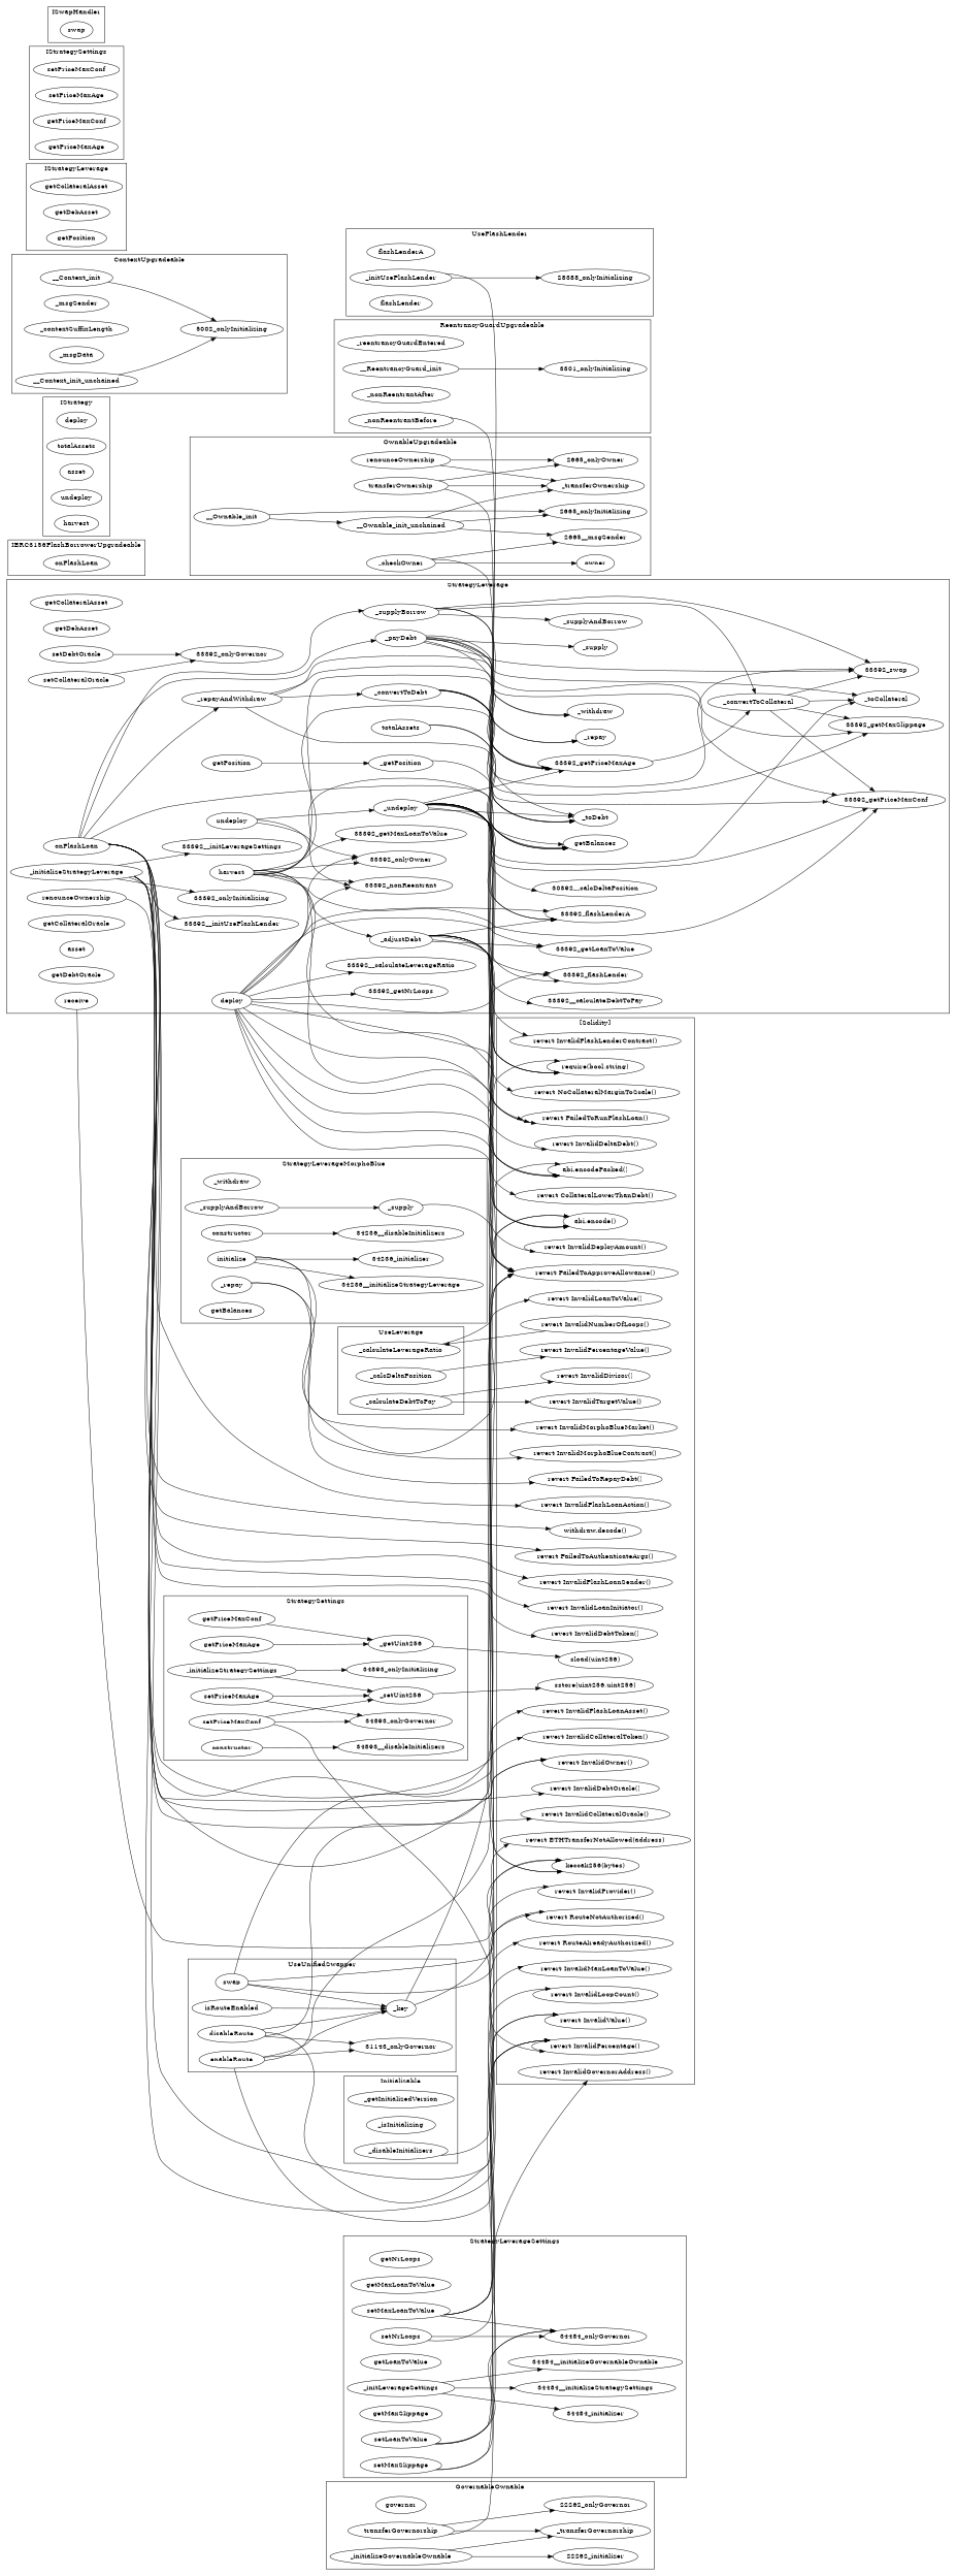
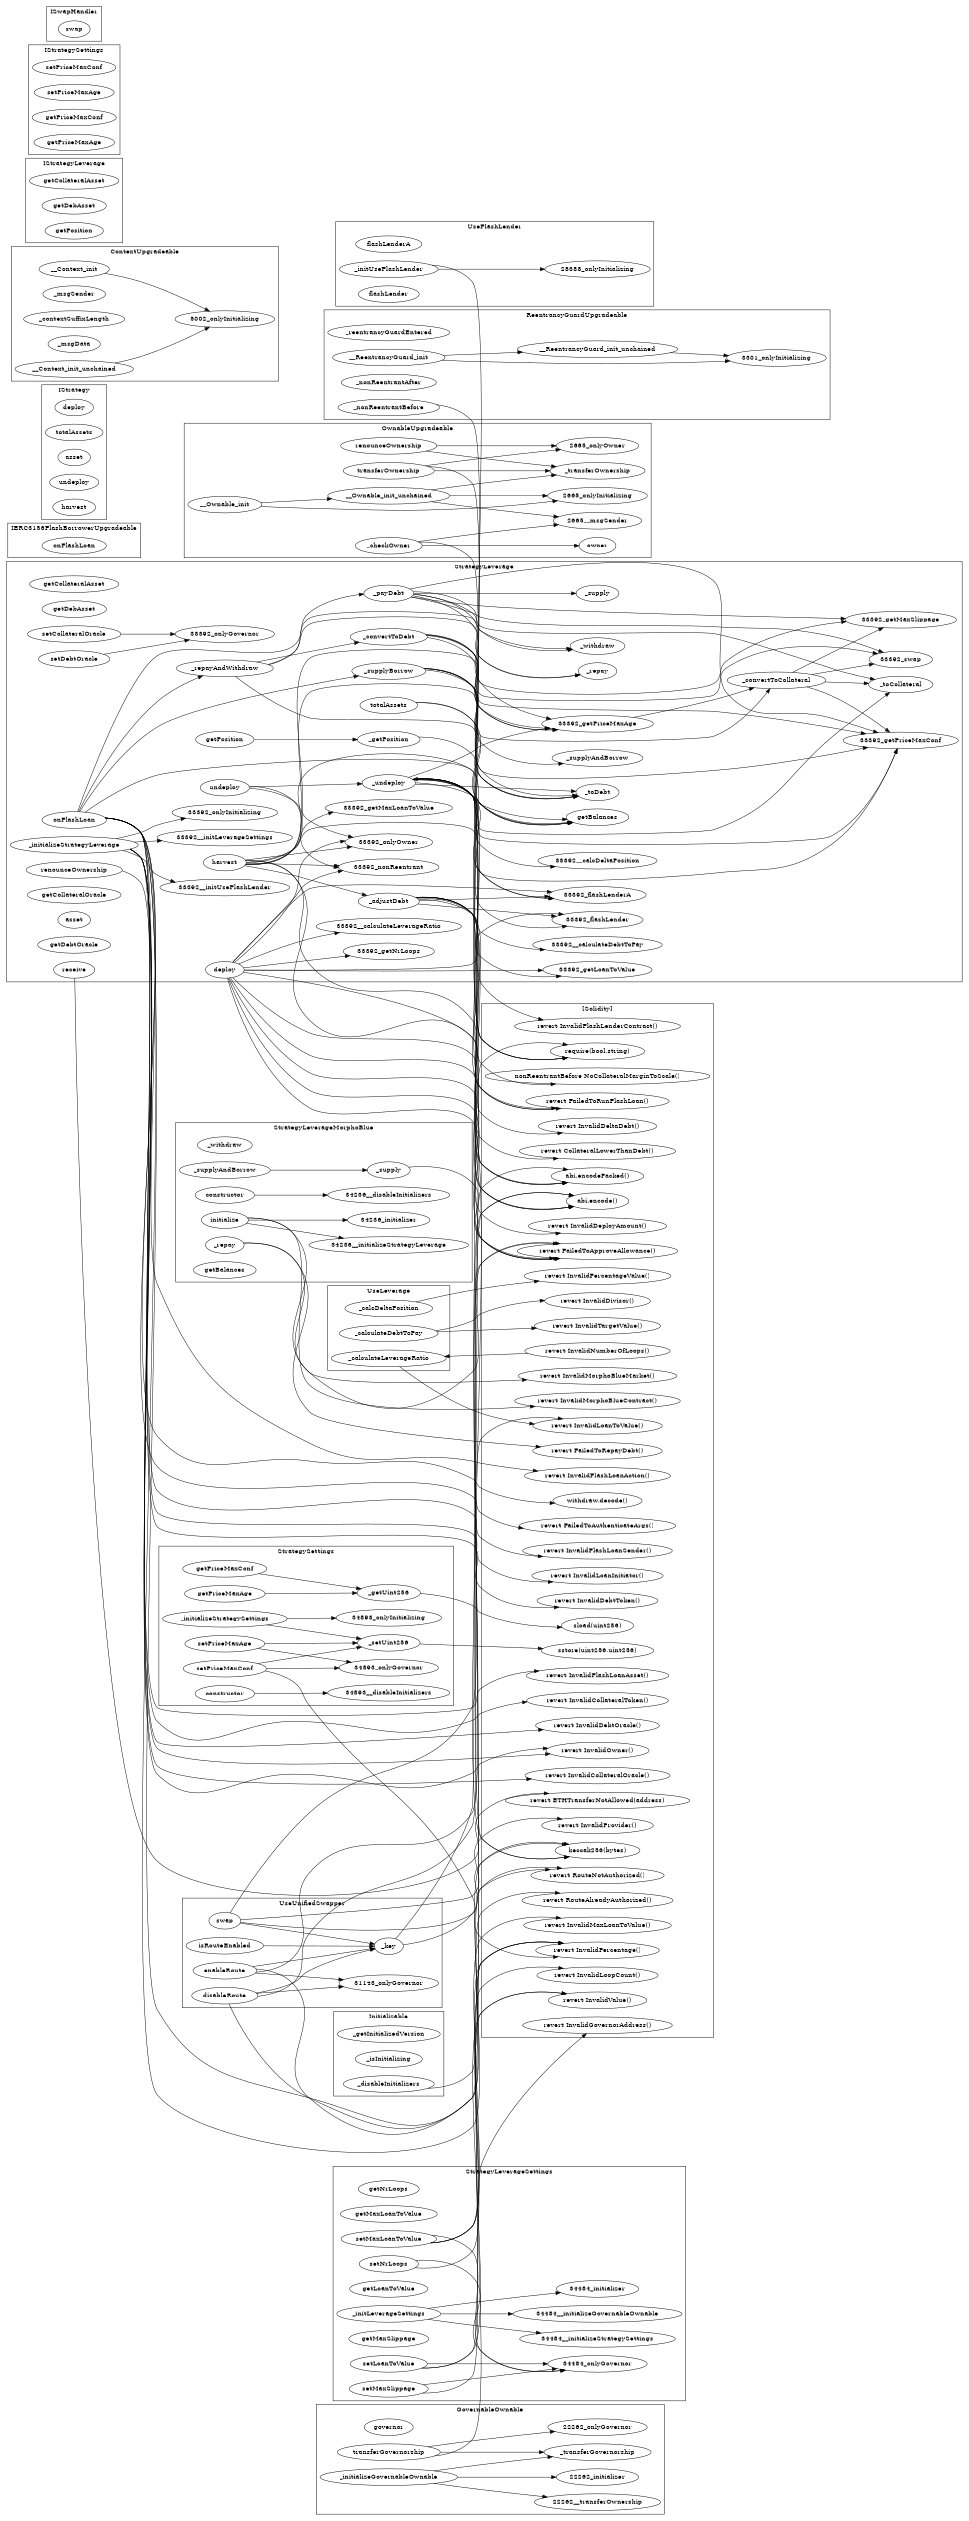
  strict digraph {
    rankdir=LR
    n1 [label=flashLenderA]
    n2 [label=_initUseFlashLender]
    "28388_onlyInitializing"
    n4 [label=flashLender]
    n5 [label=onFlashLoan]
    n6 [label=_reentrancyGuardEntered]
+   n7 [label=__ReentrancyGuard_init_unchained]
    "3301_onlyInitializing"
    n9 [label=_nonReentrantBefore]
    n10 [label=_nonReentrantAfter]
    n11 [label=__ReentrancyGuard_init]
    n12 [label=_key]
    n13 [label=disableRoute]
    "31143_onlyGovernor"
    n15 [label=swap]
    n16 [label=isRouteEnabled]
    n17 [label=enableRoute]
    n18 [label=deploy]
    n19 [label=totalAssets]
    n20 [label=asset]
    n21 [label=undeploy]
    n22 [label=harvest]
    n23 [label=renounceOwnership]
    n24 [label=_transferOwnership]
    "2665_onlyOwner"
    n26 [label=__Ownable_init_unchained]
    "2665_onlyInitializing"
    "2665__msgSender"
    n29 [label=transferOwnership]
    n30 [label=owner]
    n31 [label=_checkOwner]
    n32 [label=__Ownable_init]
    n33 [label=__Context_init]
    "5002_onlyInitializing"
    n35 [label=_msgSender]
    n36 [label=_contextSuffixLength]
    n37 [label=_msgData]
    n38 [label=__Context_init_unchained]
    n39 [label=_calculateLeverageRatio]
    n40 [label=_calcDeltaPosition]
    n41 [label=_calculateDebtToPay]
    n42 [label=getCollateralAsset]
    n43 [label=getDebAsset]
    n44 [label=getPosition]
    n45 [label=setPriceMaxConf]
    n46 [label=_setUint256]
    "34893_onlyGovernor"
    n48 [label=_initializeStrategySettings]
    "34893_onlyInitializing"
    n50 [label=getPriceMaxAge]
    n51 [label=_getUint256]
    n52 [label=getPriceMaxConf]
    n53 [label=setPriceMaxAge]
    n54 [label=constructor]
    "34893__disableInitializers"
    n56 [label=totalAssets]
    n57 [label=_toDebt]
    n58 [label=getBalances]
    n59 [label=_convertToCollateral]
    n60 [label=_toCollateral]
    "33392_getPriceMaxConf"
    "33392_swap"
    "33392_getMaxSlippage"
    "33392_getPriceMaxAge"
    n65 [label=getPosition]
    n66 [label=_getPosition]
    n67 [label=getCollateralAsset]
    n68 [label=_repayAndWithdraw]
    n69 [label=_withdraw]
    n70 [label=_convertToDebt]
    n71 [label=_repay]
    n72 [label=_undeploy]
    "33392_flashLender"
    "33392_flashLenderA"
-   "33392__calcDeltaPosition" [label="30392__calcDeltaPosition"]
+   "33392__calcDeltaPosition"
    n76 [label=getDebAsset]
    n77 [label=_adjustDebt]
    "33392_getLoanToValue"
    "33392__calculateDebtToPay"
    n80 [label=_supplyAndBorrow]
    n81 [label=_initializeStrategyLeverage]
    "33392__initLeverageSettings"
    "33392_onlyInitializing"
    "33392__initUseFlashLender"
    n85 [label=receive]
    n86 [label=setCollateralOracle]
    "33392_onlyGovernor"
    n88 [label=setDebtOracle]
    n89 [label=_payDebt]
    n90 [label=_supply]
    n91 [label=harvest]
    "33392_getMaxLoanToValue"
    "33392_onlyOwner"
    "33392_nonReentrant"
    n95 [label=onFlashLoan]
    n96 [label=_supplyBorrow]
    n97 [label=getCollateralOracle]
    n98 [label=deploy]
    "33392__calculateLeverageRatio"
    "33392_getNrLoops"
    n101 [label=asset]
    n102 [label=undeploy]
    n103 [label=getDebtOracle]
    n104 [label=renounceOwnership]
    n105 [label=_getInitializedVersion]
    n106 [label=_isInitializing]
    n107 [label=_disableInitializers]
    n108 [label=setPriceMaxConf]
    n109 [label=setPriceMaxAge]
    n110 [label=getPriceMaxConf]
    n111 [label=getPriceMaxAge]
    n112 [label=getNrLoops]
    n113 [label=getMaxLoanToValue]
    n114 [label=setNrLoops]
    "34484_onlyGovernor"
    n116 [label=setMaxLoanToValue]
    n117 [label=getLoanToValue]
    n118 [label=_initLeverageSettings]
    "34484__initializeStrategySettings"
    "34484__initializeGovernableOwnable"
    "34484_initializer"
    n122 [label=getMaxSlippage]
    n123 [label=setLoanToValue]
    n124 [label=setMaxSlippage]
    n125 [label=governor]
    n126 [label=_transferGovernorship]
    n127 [label=transferGovernorship]
    "22262_onlyGovernor"
    n129 [label=_initializeGovernableOwnable]
+   "22262__transferOwnership"
    "22262_initializer"
    n132 [label=swap]
    n133 [label=_withdraw]
    n134 [label=_supply]
    n135 [label=initialize]
    "34236_initializer"
    "34236__initializeStrategyLeverage"
    n138 [label=_repay]
    n139 [label=_supplyAndBorrow]
    n140 [label=constructor]
    "34236__disableInitializers"
    n142 [label=getBalances]
    "revert InvalidFlashLenderContract()"
    "require(bool,string)"
    "abi.encode()"
    "keccak256(bytes)"
    "revert RouteNotAuthorized()"
    "revert FailedToApproveAllowance()"
    "revert InvalidProvider()"
    "revert RouteAlreadyAuthorized()"
    "revert InvalidLoanToValue()"
    "revert InvalidNumberOfLoops()"
    "revert InvalidPercentageValue()"
    "revert InvalidDivisor()"
    "revert InvalidTargetValue()"
    "revert InvalidPercentage()"
    "sstore(uint256,uint256)"
    "sload(uint256)"
    "abi.encodePacked()"
    "revert FailedToRunFlashLoan()"
-   "revert NoCollateralMarginToScale()"
+   "revert NoCollateralMarginToScale()" [label="nonReentrantBefore NoCollateralMarginToScale()"]
    "revert InvalidOwner()"
    "revert InvalidCollateralToken()"
    "revert InvalidDebtToken()"
    "revert InvalidCollateralOracle()"
    "revert InvalidDebtOracle()"
    "revert ETHTransferNotAllowed(address)"
    "revert CollateralLowerThanDebt()"
    "revert InvalidDeltaDebt()"
    "revert InvalidFlashLoanAction()"
    n171 [label="withdraw.decode()"]
    "revert FailedToAuthenticateArgs()"
    "revert InvalidFlashLoanSender()"
    "revert InvalidFlashLoanAsset()"
    "revert InvalidLoanInitiator()"
    "revert InvalidDeployAmount()"
    "revert InvalidLoopCount()"
    "revert InvalidValue()"
    "revert InvalidMaxLoanToValue()"
    "revert InvalidGovernorAddress()"
    "revert InvalidMorphoBlueMarket()"
    "revert InvalidMorphoBlueContract()"
    "revert FailedToRepayDebt()"
    subgraph cluster_1 {
      label=UseFlashLender
      n1
      n2
      "28388_onlyInitializing"
      n4
    }
    subgraph cluster_2 {
      label=IERC3156FlashBorrowerUpgradeable
      n5
    }
    subgraph cluster_3 {
      label=ReentrancyGuardUpgradeable
      n6
+     n7
      "3301_onlyInitializing"
      n9
      n10
      n11
    }
    subgraph cluster_4 {
      label=UseUnifiedSwapper
      n12
      n13
      "31143_onlyGovernor"
      n15
      n16
      n17
    }
    subgraph cluster_5 {
      label=IStrategy
      n18
      n19
      n20
      n21
      n22
    }
    subgraph cluster_6 {
      label=OwnableUpgradeable
      n23
      n24
      "2665_onlyOwner"
      n26
      "2665_onlyInitializing"
      "2665__msgSender"
      n29
      n30
      n31
      n32
    }
    subgraph cluster_7 {
      label=ContextUpgradeable
      n33
      "5002_onlyInitializing"
      n35
      n36
      n37
      n38
    }
    subgraph cluster_8 {
      label=UseLeverage
      n39
      n40
      n41
    }
    subgraph cluster_9 {
      label=IStrategyLeverage
      n42
      n43
      n44
    }
    subgraph cluster_10 {
      label=StrategySettings
      n45
      n46
      "34893_onlyGovernor"
      n48
      "34893_onlyInitializing"
      n50
      n51
      n52
      n53
      n54
      "34893__disableInitializers"
    }
    subgraph cluster_11 {
      label=StrategyLeverage
      n56
      n57
      n58
      n59
      n60
      "33392_getPriceMaxConf"
      "33392_swap"
      "33392_getMaxSlippage"
      "33392_getPriceMaxAge"
      n65
      n66
      n67
      n68
      n69
      n70
      n71
      n72
      "33392_flashLender"
      "33392_flashLenderA"
      "33392__calcDeltaPosition"
      n76
      n77
      "33392_getLoanToValue"
      "33392__calculateDebtToPay"
      n80
      n81
      "33392__initLeverageSettings"
      "33392_onlyInitializing"
      "33392__initUseFlashLender"
      n85
      n86
      "33392_onlyGovernor"
      n88
      n89
      n90
      n91
      "33392_getMaxLoanToValue"
      "33392_onlyOwner"
      "33392_nonReentrant"
      n95
      n96
      n97
      n98
      "33392__calculateLeverageRatio"
      "33392_getNrLoops"
      n101
      n102
      n103
      n104
    }
    subgraph cluster_12 {
      label=Initializable
      n105
      n106
      n107
    }
    subgraph cluster_13 {
      label=IStrategySettings
      n108
      n109
      n110
      n111
    }
    subgraph cluster_14 {
      label=StrategyLeverageSettings
      n112
      n113
      n114
      "34484_onlyGovernor"
      n116
      n117
      n118
      "34484__initializeStrategySettings"
      "34484__initializeGovernableOwnable"
      "34484_initializer"
      n122
      n123
      n124
    }
    subgraph cluster_15 {
      label=GovernableOwnable
      n125
      n126
      n127
      "22262_onlyGovernor"
      n129
+     "22262__transferOwnership"
      "22262_initializer"
    }
    subgraph cluster_16 {
      label=ISwapHandler
      n132
    }
    subgraph cluster_17 {
      label=StrategyLeverageMorphoBlue
      n133
      n134
      n135
      "34236_initializer"
      "34236__initializeStrategyLeverage"
      n138
      n139
      n140
      "34236__disableInitializers"
      n142
    }
    subgraph cluster_18 {
      label="[Solidity]"
      "revert InvalidFlashLenderContract()"
      "require(bool,string)"
      "abi.encode()"
      "keccak256(bytes)"
      "revert RouteNotAuthorized()"
      "revert FailedToApproveAllowance()"
      "revert InvalidProvider()"
      "revert RouteAlreadyAuthorized()"
      "revert InvalidLoanToValue()"
      "revert InvalidNumberOfLoops()"
      "revert InvalidPercentageValue()"
      "revert InvalidDivisor()"
      "revert InvalidTargetValue()"
      "revert InvalidPercentage()"
      "sstore(uint256,uint256)"
      "sload(uint256)"
      "abi.encodePacked()"
      "revert FailedToRunFlashLoan()"
      "revert NoCollateralMarginToScale()"
      "revert InvalidOwner()"
      "revert InvalidCollateralToken()"
      "revert InvalidDebtToken()"
      "revert InvalidCollateralOracle()"
      "revert InvalidDebtOracle()"
      "revert ETHTransferNotAllowed(address)"
      "revert CollateralLowerThanDebt()"
      "revert InvalidDeltaDebt()"
      "revert InvalidFlashLoanAction()"
      n171
      "revert FailedToAuthenticateArgs()"
      "revert InvalidFlashLoanSender()"
      "revert InvalidFlashLoanAsset()"
      "revert InvalidLoanInitiator()"
      "revert InvalidDeployAmount()"
      "revert InvalidLoopCount()"
      "revert InvalidValue()"
      "revert InvalidMaxLoanToValue()"
      "revert InvalidGovernorAddress()"
      "revert InvalidMorphoBlueMarket()"
      "revert InvalidMorphoBlueContract()"
      "revert FailedToRepayDebt()"
    }
    n2 -> "28388_onlyInitializing"
    n2 -> "revert InvalidFlashLenderContract()"
+   n7 -> "3301_onlyInitializing"
    n9 -> "require(bool,string)"
+   n11 -> n7
    n11 -> "3301_onlyInitializing"
    n12 -> "abi.encode()"
    n12 -> "keccak256(bytes)"
    n13 -> n12
    n13 -> "31143_onlyGovernor"
    n13 -> "revert RouteNotAuthorized()"
-   n13 -> "revert FailedToApproveAllowance()"
+   n13 -> "revert InvalidLoanToValue()"
    n15 -> n12
    n15 -> "abi.encode()"
    n15 -> "revert RouteNotAuthorized()"
    n15 -> "revert InvalidProvider()"
    n16 -> n12
    n17 -> n12
    n17 -> "31143_onlyGovernor"
    n17 -> "revert FailedToApproveAllowance()"
    n17 -> "revert RouteAlreadyAuthorized()"
    n23 -> n24
    n23 -> "2665_onlyOwner"
    n26 -> n24
    n26 -> "2665_onlyInitializing"
    n26 -> "2665__msgSender"
    n29 -> n24
    n29 -> "2665_onlyOwner"
    n29 -> "require(bool,string)"
    n31 -> "2665__msgSender"
    n31 -> n30
    n31 -> "require(bool,string)"
    n32 -> n26
    n32 -> "2665_onlyInitializing"
    n33 -> "5002_onlyInitializing"
    n38 -> "5002_onlyInitializing"
    n39 -> "revert InvalidLoanToValue()"
    n40 -> "revert InvalidPercentageValue()"
    n41 -> "revert InvalidDivisor()"
    n41 -> "revert InvalidTargetValue()"
    n45 -> n46
    n45 -> "34893_onlyGovernor"
    n45 -> "revert InvalidPercentage()"
    n46 -> "sstore(uint256,uint256)"
    n48 -> n46
    n48 -> "34893_onlyInitializing"
    n50 -> n51
    n51 -> "sload(uint256)"
    n52 -> n51
    n53 -> n46
    n53 -> "34893_onlyGovernor"
    n54 -> "34893__disableInitializers"
    n56 -> n57
    n56 -> n58
    n59 -> n60
    n59 -> "33392_getPriceMaxConf"
    n59 -> "33392_swap"
    n59 -> "33392_getMaxSlippage"
    "33392_getPriceMaxAge" -> n59
    n65 -> n66
    n66 -> n58
    n68 -> n58
    n68 -> n69
    n68 -> n70
    n68 -> n71
    n70 -> n57
    n70 -> "33392_getPriceMaxConf"
    n70 -> "33392_swap"
    n70 -> "33392_getMaxSlippage"
    n70 -> "33392_getPriceMaxAge"
    n72 -> n57
    n72 -> n58
    n72 -> n60
    n72 -> "33392_getPriceMaxConf"
    n72 -> "33392_getPriceMaxAge"
    n72 -> "33392_flashLender"
    n72 -> "33392_flashLenderA"
    n72 -> "33392__calcDeltaPosition"
    n72 -> "abi.encode()"
    n72 -> "revert FailedToApproveAllowance()"
    n72 -> "abi.encodePacked()"
-   n72 -> "revert FailedToRunFlashLoan()"
+   "revert FailedToRunFlashLoan()" -> n72
    n72 -> "revert NoCollateralMarginToScale()"
    n77 -> "33392_flashLender"
    n77 -> "33392_flashLenderA"
    n77 -> "33392_getLoanToValue"
    n77 -> "33392__calculateDebtToPay"
    n77 -> "abi.encode()"
    n77 -> "keccak256(bytes)"
    n77 -> "revert FailedToApproveAllowance()"
    n77 -> "abi.encodePacked()"
    n77 -> "revert FailedToRunFlashLoan()"
    n81 -> "33392__initLeverageSettings"
    n81 -> "33392_onlyInitializing"
    n81 -> "33392__initUseFlashLender"
    n81 -> "revert InvalidOwner()"
    n81 -> "revert InvalidCollateralToken()"
    n81 -> "revert InvalidDebtToken()"
    n81 -> "revert InvalidCollateralOracle()"
    n81 -> "revert InvalidDebtOracle()"
    n85 -> "revert ETHTransferNotAllowed(address)"
    n86 -> "33392_onlyGovernor"
    n88 -> "33392_onlyGovernor"
    n89 -> n60
    n89 -> "33392_getPriceMaxConf"
    n89 -> "33392_swap"
    n89 -> "33392_getMaxSlippage"
    n89 -> "33392_getPriceMaxAge"
    n89 -> n69
    n89 -> n71
    n89 -> n90
    n91 -> n57
    n91 -> n58
    n91 -> "33392_getPriceMaxConf"
    n91 -> "33392_getPriceMaxAge"
    n91 -> n77
    n91 -> "33392_getMaxLoanToValue"
    n91 -> "33392_onlyOwner"
    n91 -> "33392_nonReentrant"
    n91 -> "revert CollateralLowerThanDebt()"
    n91 -> "revert InvalidDeltaDebt()"
    n95 -> n68
    n95 -> "33392_flashLenderA"
    n95 -> n89
    n95 -> n96
    n95 -> "keccak256(bytes)"
    n95 -> "abi.encodePacked()"
    n95 -> "revert InvalidFlashLoanAction()"
    n95 -> n171
    n95 -> "revert FailedToAuthenticateArgs()"
    n95 -> "revert InvalidFlashLoanSender()"
    n95 -> "revert InvalidFlashLoanAsset()"
    n95 -> "revert InvalidLoanInitiator()"
    n96 -> n57
    n96 -> n59
-   n96 -> "33392_swap"
+   n96 -> "33392_getPriceMaxConf"
    n96 -> "33392_getPriceMaxAge"
    n96 -> n80
    n98 -> "33392_flashLender"
    n98 -> "33392_flashLenderA"
    n98 -> "33392_getLoanToValue"
    n98 -> "33392_onlyOwner"
    n98 -> "33392_nonReentrant"
    n98 -> "33392__calculateLeverageRatio"
    n98 -> "33392_getNrLoops"
    n98 -> "abi.encode()"
    n98 -> "keccak256(bytes)"
    n98 -> "revert FailedToApproveAllowance()"
    n98 -> "abi.encodePacked()"
    n98 -> "revert FailedToRunFlashLoan()"
    n98 -> "revert InvalidDeployAmount()"
    n102 -> n72
    n102 -> "33392_onlyOwner"
    n102 -> "33392_nonReentrant"
    n104 -> "revert InvalidOwner()"
    n107 -> "require(bool,string)"
    n114 -> "34484_onlyGovernor"
    n114 -> "revert InvalidLoopCount()"
    n116 -> "34484_onlyGovernor"
    n116 -> "revert InvalidPercentage()"
    n116 -> "revert InvalidValue()"
    n116 -> "revert InvalidMaxLoanToValue()"
    n118 -> "34484__initializeStrategySettings"
    n118 -> "34484__initializeGovernableOwnable"
    n118 -> "34484_initializer"
    n123 -> "34484_onlyGovernor"
    n123 -> "revert InvalidPercentage()"
    n123 -> "revert InvalidValue()"
    n124 -> "34484_onlyGovernor"
    n124 -> "revert InvalidPercentage()"
    n127 -> n126
    n127 -> "22262_onlyGovernor"
    n127 -> "revert InvalidGovernorAddress()"
    n129 -> n126
+   n129 -> "22262__transferOwnership"
    n129 -> "22262_initializer"
    n134 -> "revert FailedToApproveAllowance()"
    n135 -> "34236_initializer"
    n135 -> "34236__initializeStrategyLeverage"
    n135 -> "revert InvalidMorphoBlueMarket()"
    n135 -> "revert InvalidMorphoBlueContract()"
    n138 -> "revert FailedToApproveAllowance()"
    n138 -> "revert FailedToRepayDebt()"
    n139 -> n134
    n140 -> "34236__disableInitializers"
    "revert InvalidNumberOfLoops()" -> n39
  }
